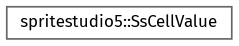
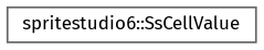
  digraph {
    rankdir=LR
    fontname="Fira Sans"
-   n1 [color=grey40 fillcolor=white fontname="Fira Sans" fontsize=10 height=0.2 label="spritestudio5::SsCellValue" shape=box style=filled width=0.4]
+   n1 [color=grey40 fillcolor=white fontname="Fira Sans" fontsize=10 height=0.2 label="spritestudio6::SsCellValue" shape=box style=filled width=0.4]
  }
